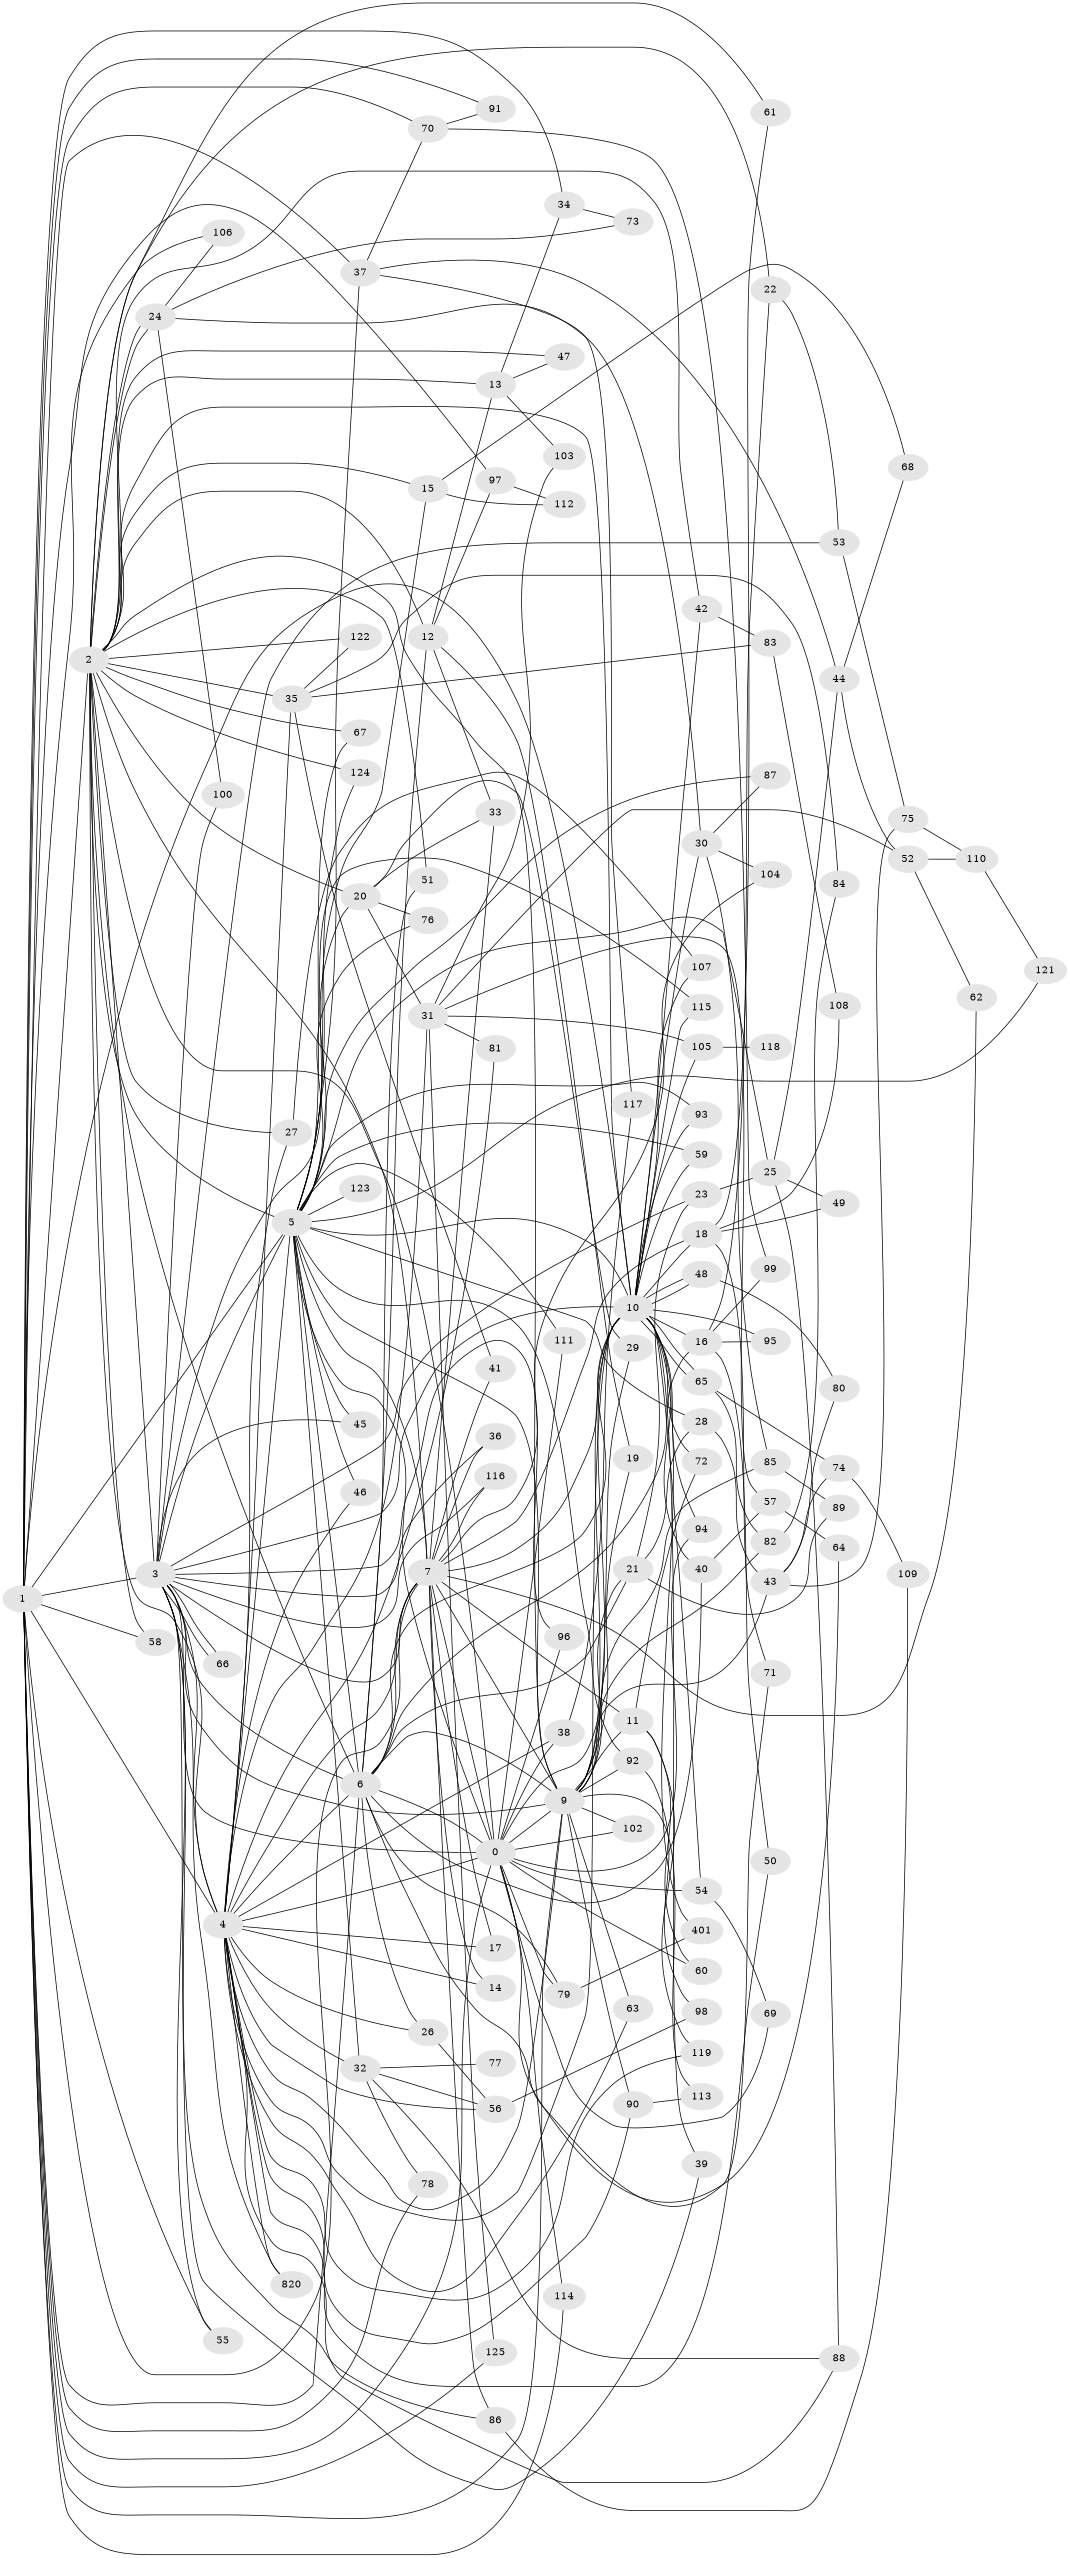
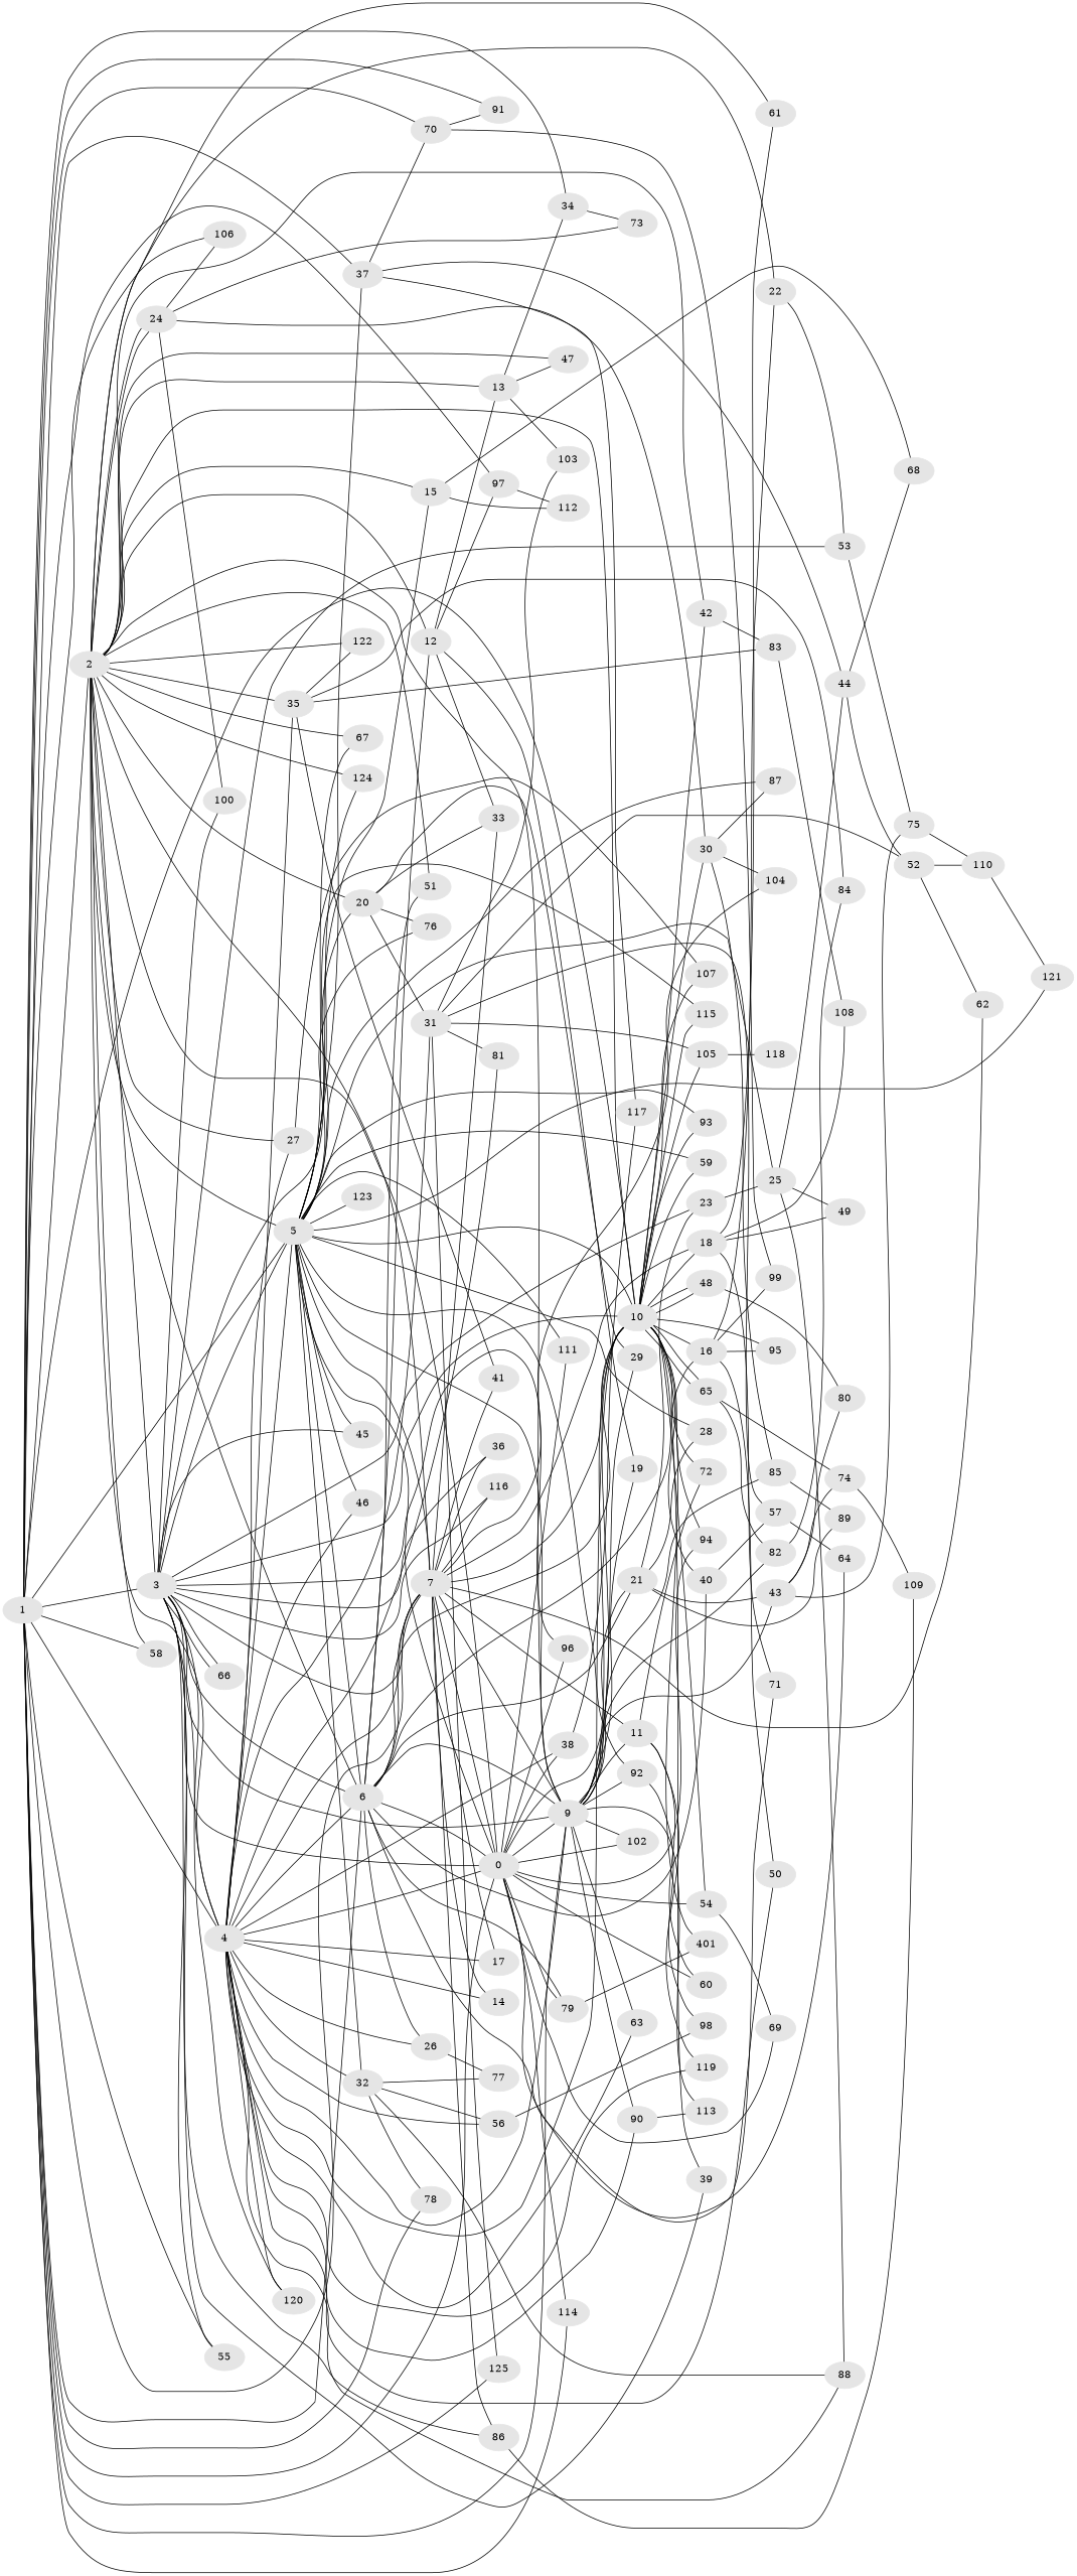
  graph {
    rankdir=LR
    node [color=gray90 style=filled]
    1
    2
    3
    4
    5
    6
    7
    n8 [label=0]
    9
    10
    34
    37
    55
    58
    70
    78
    91
    97
    106
    114
    125
    12
    13
    15
    20
    22
    24
    27
    35
    42
    47
    51
    61
    67
    122
    124
    23
    36
    39
    45
    53
    66
    86
    96
    100
    115
    116
-   120 [label=820]
+   120
    14
    17
    26
    31
    32
    38
    46
    50
    56
    63
    81
    88
    90
    119
    25
    28
    59
    76
    87
    92
    93
    111
    121
    123
    16
    21
    40
    71
    79
    11
    18
    33
    41
    62
    104
    54
    60
    64
    69
    94
    102
    19
    29
    43
    82
    85
    113
    30
    48
    65
    72
    95
    n101 [label=401]
    105
    107
    73
    44
    117
    99
    112
    103
    68
    83
    84
    75
    109
    77
    52
    57
    98
    49
    89
    108
    74
    80
    118
    110
    1 -- 2
    1 -- 3
    1 -- 4
    1 -- 5
    1 -- 6
    1 -- 7
    1 -- n8
    1 -- 9
    1 -- 10
    1 -- 34
    1 -- 37
    1 -- 55
    1 -- 58
    1 -- 70
    1 -- 78
    1 -- 91
    1 -- 97
    1 -- 106
    1 -- 114
    1 -- 125
    2 -- 3
    2 -- 4
    2 -- 5
    2 -- 6
    2 -- 7
    2 -- n8
    2 -- 9
    2 -- 10
    2 -- 58
    2 -- 12
    2 -- 13
    2 -- 15
    2 -- 20
    2 -- 22
    2 -- 24
    2 -- 24
    2 -- 27
    2 -- 35
    2 -- 42
    2 -- 47
    2 -- 51
    2 -- 61
    2 -- 67
    2 -- 122
    2 -- 124
    3 -- 4
    3 -- 5
    3 -- 6
    3 -- 7
    3 -- n8
    3 -- 9
    3 -- 10
    3 -- 55
    3 -- 23
    3 -- 36
    3 -- 39
    3 -- 45
    3 -- 53
    3 -- 66
    3 -- 66
    3 -- 86
    3 -- 96
    3 -- 100
    3 -- 115
    3 -- 116
    3 -- 120
    4 -- 5
    4 -- 6
    4 -- 7
    4 -- n8
    4 -- 9
    4 -- 10
    4 -- 27
    4 -- 35
    4 -- 120
    4 -- 14
    4 -- 17
    4 -- 26
    4 -- 31
    4 -- 32
    4 -- 38
    4 -- 46
    4 -- 50
    4 -- 56
    4 -- 63
    4 -- 81
    4 -- 88
    4 -- 90
    4 -- 119
    5 -- 6
    5 -- 7
    5 -- n8
    5 -- 9
    5 -- 10
    5 -- 37
    5 -- 15
    5 -- 20
    5 -- 67
    5 -- 124
    5 -- 45
    5 -- 32
    5 -- 46
    5 -- 25
    5 -- 28
    5 -- 59
    5 -- 76
    5 -- 87
    5 -- 92
    5 -- 93
    5 -- 111
    5 -- 121
    5 -- 123
    6 -- 7
    6 -- n8
    6 -- 9
    6 -- 10
    6 -- 12
    6 -- 51
    6 -- 26
    6 -- 16
    6 -- 21
    6 -- 40
    6 -- 71
    6 -- 79
    7 -- n8
    7 -- 9
    7 -- 10
    7 -- 36
    7 -- 86
    7 -- 116
    7 -- 14
    7 -- 17
    7 -- 11
    7 -- 18
    7 -- 33
    7 -- 41
    7 -- 62
    7 -- 104
    n8 -- 9
    n8 -- 10
    n8 -- 114
    n8 -- 96
    n8 -- 38
    n8 -- 111
    n8 -- 79
    n8 -- 54
    n8 -- 60
    n8 -- 64
    n8 -- 69
    n8 -- 94
    n8 -- 102
    9 -- 10
    9 -- 63
    9 -- 90
    9 -- 92
    9 -- 21
    9 -- 11
    9 -- 102
    9 -- 19
    9 -- 29
    9 -- 43
    9 -- 82
    9 -- 85
    9 -- 113
    10 -- 42
    10 -- 39
    10 -- 115
    10 -- 59
    10 -- 93
    10 -- 16
    10 -- 40
    10 -- 18
    10 -- 54
    10 -- 94
    10 -- 30
    10 -- 48
    10 -- 48
    10 -- 65
    10 -- 65
    10 -- 72
    10 -- 95
    10 -- n101
    10 -- 105
    10 -- 107
    34 -- 73
    37 -- 70
    37 -- 44
    37 -- 117
    70 -- 91
    70 -- 99
    97 -- 112
    12 -- 97
    12 -- 13
    12 -- 33
    12 -- 19
    13 -- 34
    13 -- 47
    13 -- 103
    15 -- 112
    15 -- 68
    20 -- 31
    20 -- 76
    20 -- 33
    20 -- 29
    22 -- 53
    24 -- 106
    24 -- 100
    24 -- 30
    24 -- 73
    27 -- 107
    35 -- 122
    35 -- 41
    35 -- 83
    35 -- 84
    42 -- 83
    23 -- 25
    53 -- 75
    86 -- 109
-   26 -- 56
+   26 -- 77
    31 -- 125
    31 -- 81
    31 -- 105
    31 -- 103
    31 -- 52
    31 -- 57
    32 -- 78
    32 -- 56
    32 -- 88
    32 -- 77
    38 -- 117
    56 -- 98
    90 -- 113
    25 -- 88
    25 -- 44
    25 -- 49
    92 -- 98
    16 -- 22
    16 -- 50
    16 -- 95
    16 -- 99
    21 -- 23
    21 -- 28
-   28 -- 43
+   21 -- 43
    21 -- 89
    40 -- 57
    79 -- n101
    11 -- 119
    11 -- 60
    11 -- 72
    18 -- 61
    18 -- 71
    18 -- 49
    18 -- 108
    54 -- 69
    43 -- 75
    43 -- 74
    43 -- 80
    82 -- 84
    85 -- 89
    30 -- 87
    30 -- 104
    30 -- 85
    48 -- 80
    65 -- 82
    65 -- 74
    105 -- 118
    44 -- 68
    44 -- 52
    83 -- 108
    75 -- 110
    52 -- 62
    52 -- 110
    57 -- 64
    74 -- 109
    110 -- 121
  }
